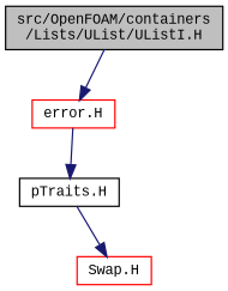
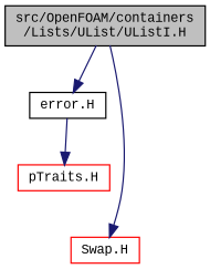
  digraph {
    fontname="Liberation Mono"
    node [color=black fontname="Liberation Mono" fontsize=10 shape=record]
    edge [color=midnightblue fontname="Liberation Mono" fontsize=10 labelfontname=Helvetica labelfontsize=10 style=solid]
    n1 [fillcolor=grey75 fontcolor=black height=0.2 label="src/OpenFOAM/containers\l/Lists/UList/UListI.H" style=filled width=0.4]
-   n2 [color=red height=0.2 label="error.H" width=0.4]
+   n2 [height=0.2 label="error.H" width=0.4]
    n3 [color=red height=0.2 label="Swap.H" width=0.4]
-   n4 [height=0.2 label="pTraits.H" width=0.4]
+   n4 [color=red height=0.2 label="pTraits.H" width=0.4]
    n1 -> n2
-   n4 -> n3
+   n1 -> n3
    n2 -> n4
  }
